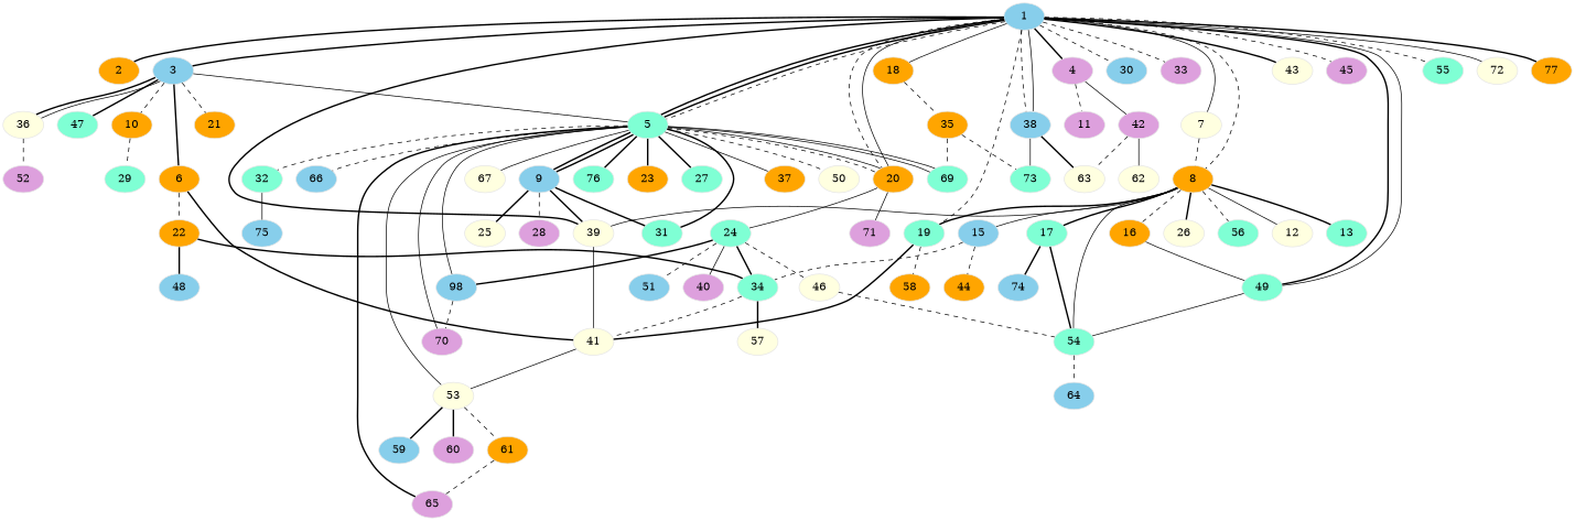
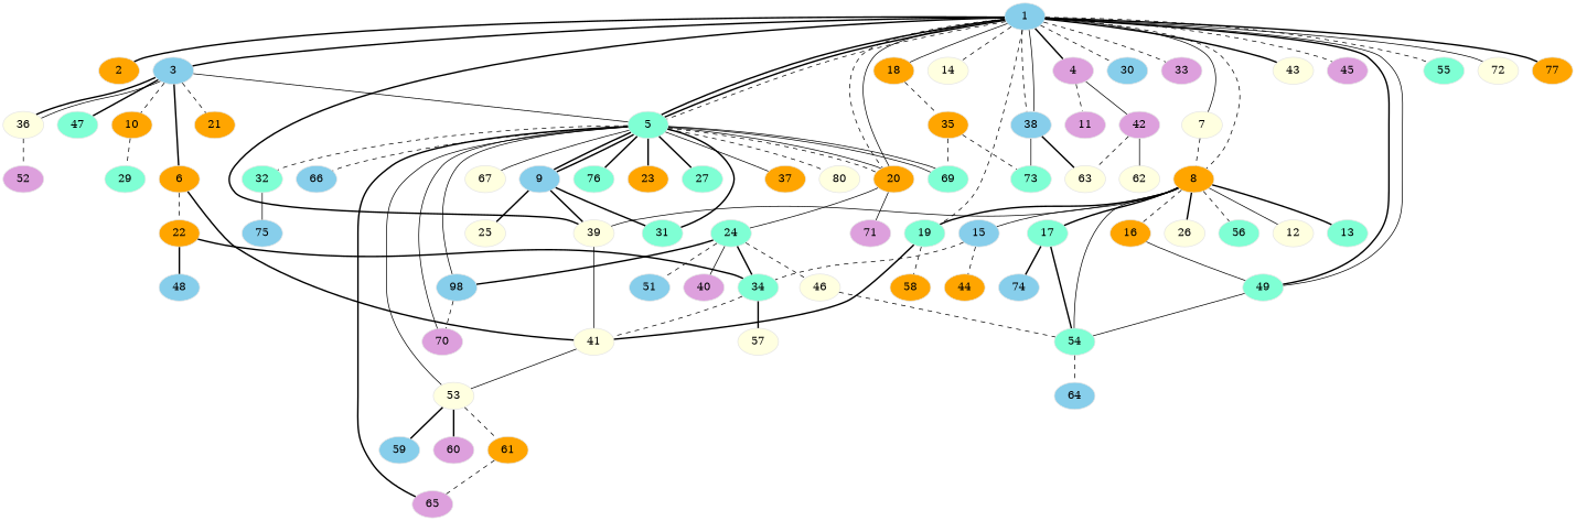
  graph {
    node [color=gray90 fillcolor=aquamarine style=filled]
    edge [style=dashed]
    1 [fillcolor=skyblue]
    2 [fillcolor=orange]
    3 [fillcolor=skyblue]
    4 [fillcolor=plum]
    5
    7 [fillcolor=lightyellow]
    8 [fillcolor=orange]
+   14 [fillcolor=lightyellow]
    18 [fillcolor=orange]
    19
    20 [fillcolor=orange]
    30 [fillcolor=skyblue]
    33 [fillcolor=plum]
    38 [fillcolor=skyblue]
    39 [fillcolor=lightyellow]
    43 [fillcolor=lightyellow]
    45 [fillcolor=plum]
    49
    55
    72 [fillcolor=lightyellow]
    77 [fillcolor=orange]
    6 [fillcolor=orange]
    10 [fillcolor=orange]
    21 [fillcolor=orange]
    36 [fillcolor=lightyellow]
    47
    11 [fillcolor=plum]
    42 [fillcolor=plum]
    9 [fillcolor=skyblue]
    23 [fillcolor=orange]
    27
    31
    32
    37 [fillcolor=orange]
-   50 [fillcolor=lightyellow]
+   50 [fillcolor=lightyellow label=80]
    53 [fillcolor=lightyellow]
    65 [fillcolor=plum]
    66 [fillcolor=skyblue]
    67 [fillcolor=lightyellow]
    n40 [fillcolor=skyblue label=98]
    69
    70 [fillcolor=plum]
    76
    12 [fillcolor=lightyellow]
    13
    15 [fillcolor=skyblue]
    16 [fillcolor=orange]
    17
    26 [fillcolor=lightyellow]
    54
    56
    35 [fillcolor=orange]
    41 [fillcolor=lightyellow]
    58 [fillcolor=orange]
    24
    71 [fillcolor=plum]
    73
    63 [fillcolor=lightyellow]
    22 [fillcolor=orange]
    29
    52 [fillcolor=plum]
    62 [fillcolor=lightyellow]
    25 [fillcolor=lightyellow]
-   28 [fillcolor=plum]
    75 [fillcolor=skyblue]
    59 [fillcolor=skyblue]
    60 [fillcolor=plum]
    61 [fillcolor=orange]
    34
    48 [fillcolor=skyblue]
    44 [fillcolor=orange]
    74 [fillcolor=skyblue]
    64 [fillcolor=skyblue]
    57 [fillcolor=lightyellow]
    40 [fillcolor=plum]
    46 [fillcolor=lightyellow]
    51 [fillcolor=skyblue]
    1 -- 2 [style=bold]
    1 -- 3 [style=bold]
    1 -- 4 [style=bold]
    1 -- 5 [style=bold]
    1 -- 5 [style=bold]
    1 -- 5
    1 -- 7 [style=solid]
    1 -- 8
+   1 -- 14
    1 -- 18 [style=solid]
    1 -- 19
    1 -- 20
    1 -- 20 [style=solid]
    1 -- 30
    1 -- 33
    1 -- 38
    1 -- 38 [style=solid]
    1 -- 39 [style=bold]
    1 -- 43 [style=bold]
    1 -- 45
    1 -- 49 [style=bold]
    1 -- 49 [style=solid]
    1 -- 55
    1 -- 72 [style=solid]
    1 -- 77 [style=bold]
    3 -- 5 [style=solid]
    3 -- 6 [style=bold]
    3 -- 10
    3 -- 21
    3 -- 36 [style=bold]
    3 -- 36 [style=solid]
    3 -- 47 [style=bold]
    4 -- 11
    4 -- 42 [style=solid]
    5 -- 20
    5 -- 20 [style=solid]
    5 -- 9 [style=bold]
    5 -- 9 [style=bold]
    5 -- 23 [style=bold]
    5 -- 27 [style=bold]
    5 -- 31 [style=bold]
    5 -- 32
    5 -- 37 [style=solid]
    5 -- 50
    5 -- 53 [style=solid]
    5 -- 65 [style=bold]
    5 -- 66
    5 -- 67 [style=solid]
    5 -- n40 [style=solid]
    5 -- 69 [style=solid]
    5 -- 69 [style=solid]
    5 -- 70 [style=solid]
    5 -- 76 [style=bold]
    7 -- 8
    8 -- 19 [style=bold]
    8 -- 39 [style=solid]
    8 -- 12 [style=solid]
    8 -- 13 [style=bold]
    8 -- 15 [style=solid]
    8 -- 16
    8 -- 17 [style=bold]
    8 -- 26 [style=bold]
    8 -- 54 [style=solid]
    8 -- 56
    18 -- 35
    19 -- 41 [style=bold]
    19 -- 58
    20 -- 24 [style=solid]
    20 -- 71 [style=solid]
    38 -- 73 [style=solid]
    38 -- 63 [style=bold]
    39 -- 41 [style=solid]
    49 -- 54 [style=solid]
    6 -- 41 [style=bold]
    6 -- 22
    10 -- 29
    36 -- 52
    42 -- 63
    42 -- 62 [style=solid]
    9 -- 39 [style=bold]
    9 -- 31 [style=bold]
    9 -- 25 [style=bold]
-   9 -- 28
    32 -- 75 [style=solid]
    53 -- 59 [style=bold]
    53 -- 60 [style=bold]
    53 -- 61
    n40 -- 70
    15 -- 34
    15 -- 44
    16 -- 49 [style=solid]
    17 -- 54 [style=bold]
    17 -- 74 [style=bold]
    54 -- 64
    35 -- 69
    35 -- 73
    41 -- 53 [style=solid]
    24 -- n40 [style=bold]
    24 -- 34 [style=bold]
    24 -- 40 [style=solid]
    24 -- 46
    24 -- 51
    22 -- 34 [style=bold]
    22 -- 48 [style=bold]
    61 -- 65
    34 -- 41
    34 -- 57 [style=bold]
    46 -- 54
  }
